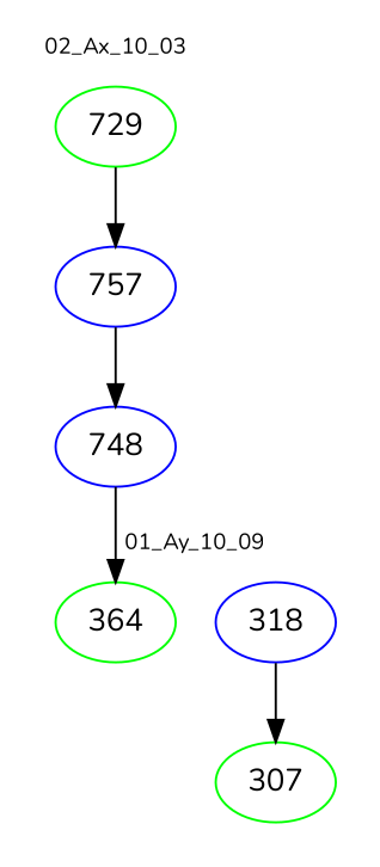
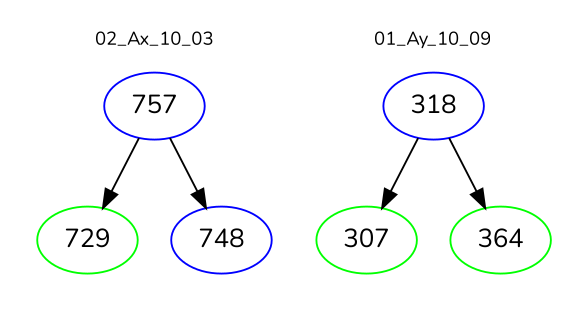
  digraph {
    fontname=Nunito
    node [color=blue fontname=Nunito]
    edge [color=black fontname=Nunito]
    n1 [label=757]
    n2 [color=green label=729]
    n3 [label=748]
    n4 [label=318]
    n5 [color=green label=307]
    n6 [color=green label=364]
    subgraph cluster_1 {
      color=white
      fontsize=10
      label="02_Ax_10_03"
      n1
      n2
      n3
    }
    subgraph cluster_2 {
      color=white
      fontsize=10
      label="01_Ay_10_09"
      n4
      n5
      n6
    }
-   n2 -> n1
+   n1 -> n2
    n1 -> n3
    n4 -> n5
-   n3 -> n6
+   n4 -> n6
  }
